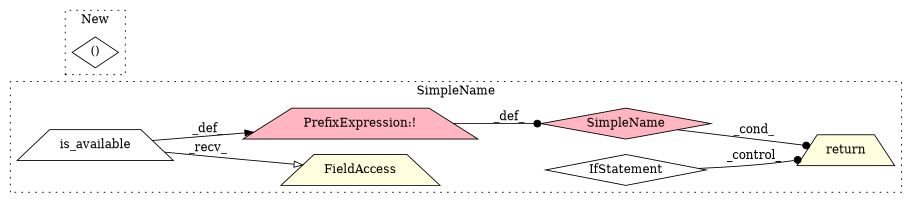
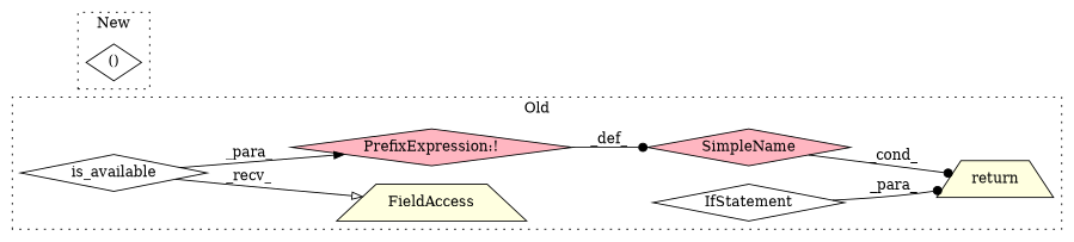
  digraph {
    rankdir=LR
    node [fillcolor=white shape=diamond style=filled]
    edge [arrowhead=dot]
-   n1 [a=32 l=14 label=is_available s=547 shape=trapezium]
+   n1 [a=32 l=14 label=is_available s=547]
    n2 [a=22 fillcolor=lightyellow l=10 label=FieldAccess s=536 shape=trapezium]
    n3 [a=25 l="4,2" label=IfStatement s="531,561"]
-   n4 [a=38 fillcolor=lightpink l=1 label="PrefixExpression:!" s=535 shape=trapezium]
+   n4 [a=38 fillcolor=lightpink l=1 label="PrefixExpression:!" s=535]
    n5 [a=42 fillcolor=lightpink label=SimpleName]
    n6 [a=41 fillcolor=lightyellow l=7 label=return s=571 shape=trapezium]
    n7 [a=106 l=46 label="()" s=657]
    subgraph cluster_1 {
-     label=SimpleName
+     label=Old
      style=dotted
      n1
      n2
      n3
      n4
      n5
      n6
    }
    subgraph cluster_2 {
      label=New
      style=dotted
      n7
    }
    n1 -> n2 [arrowhead=onormal label=_recv_]
-   n1 -> n4 [arrowhead=normal label=_def_]
-   n3 -> n6 [label=_control_]
+   n1 -> n4 [arrowhead=normal label=_para_]
+   n3 -> n6 [label=_para_]
    n4 -> n5 [label=_def_]
    n5 -> n6 [label=_cond_]
  }
